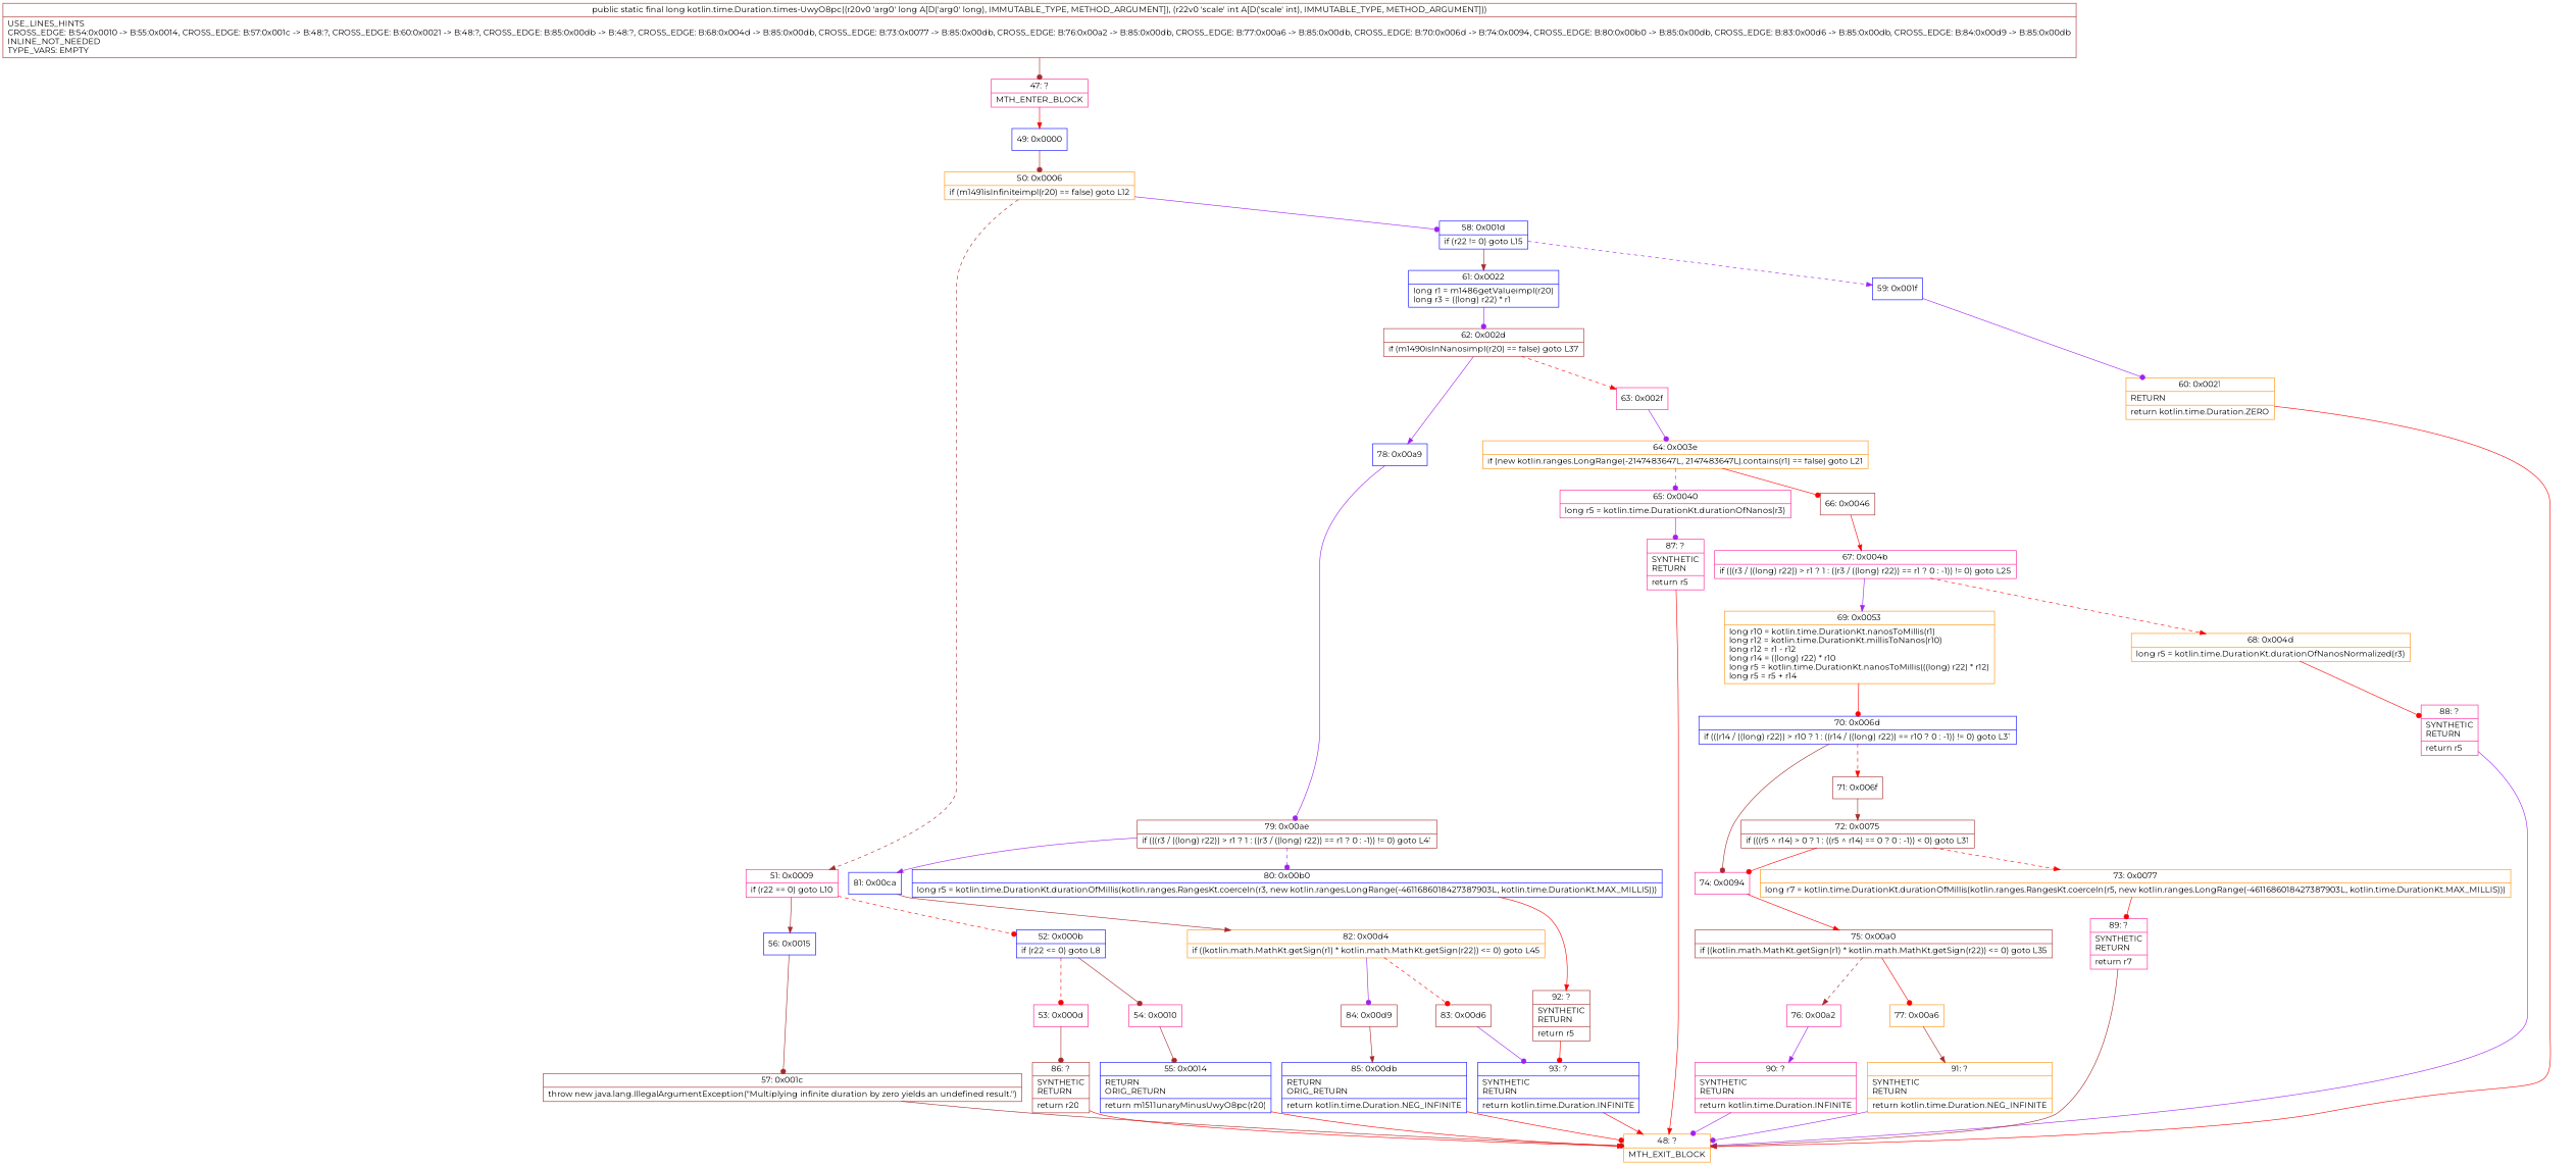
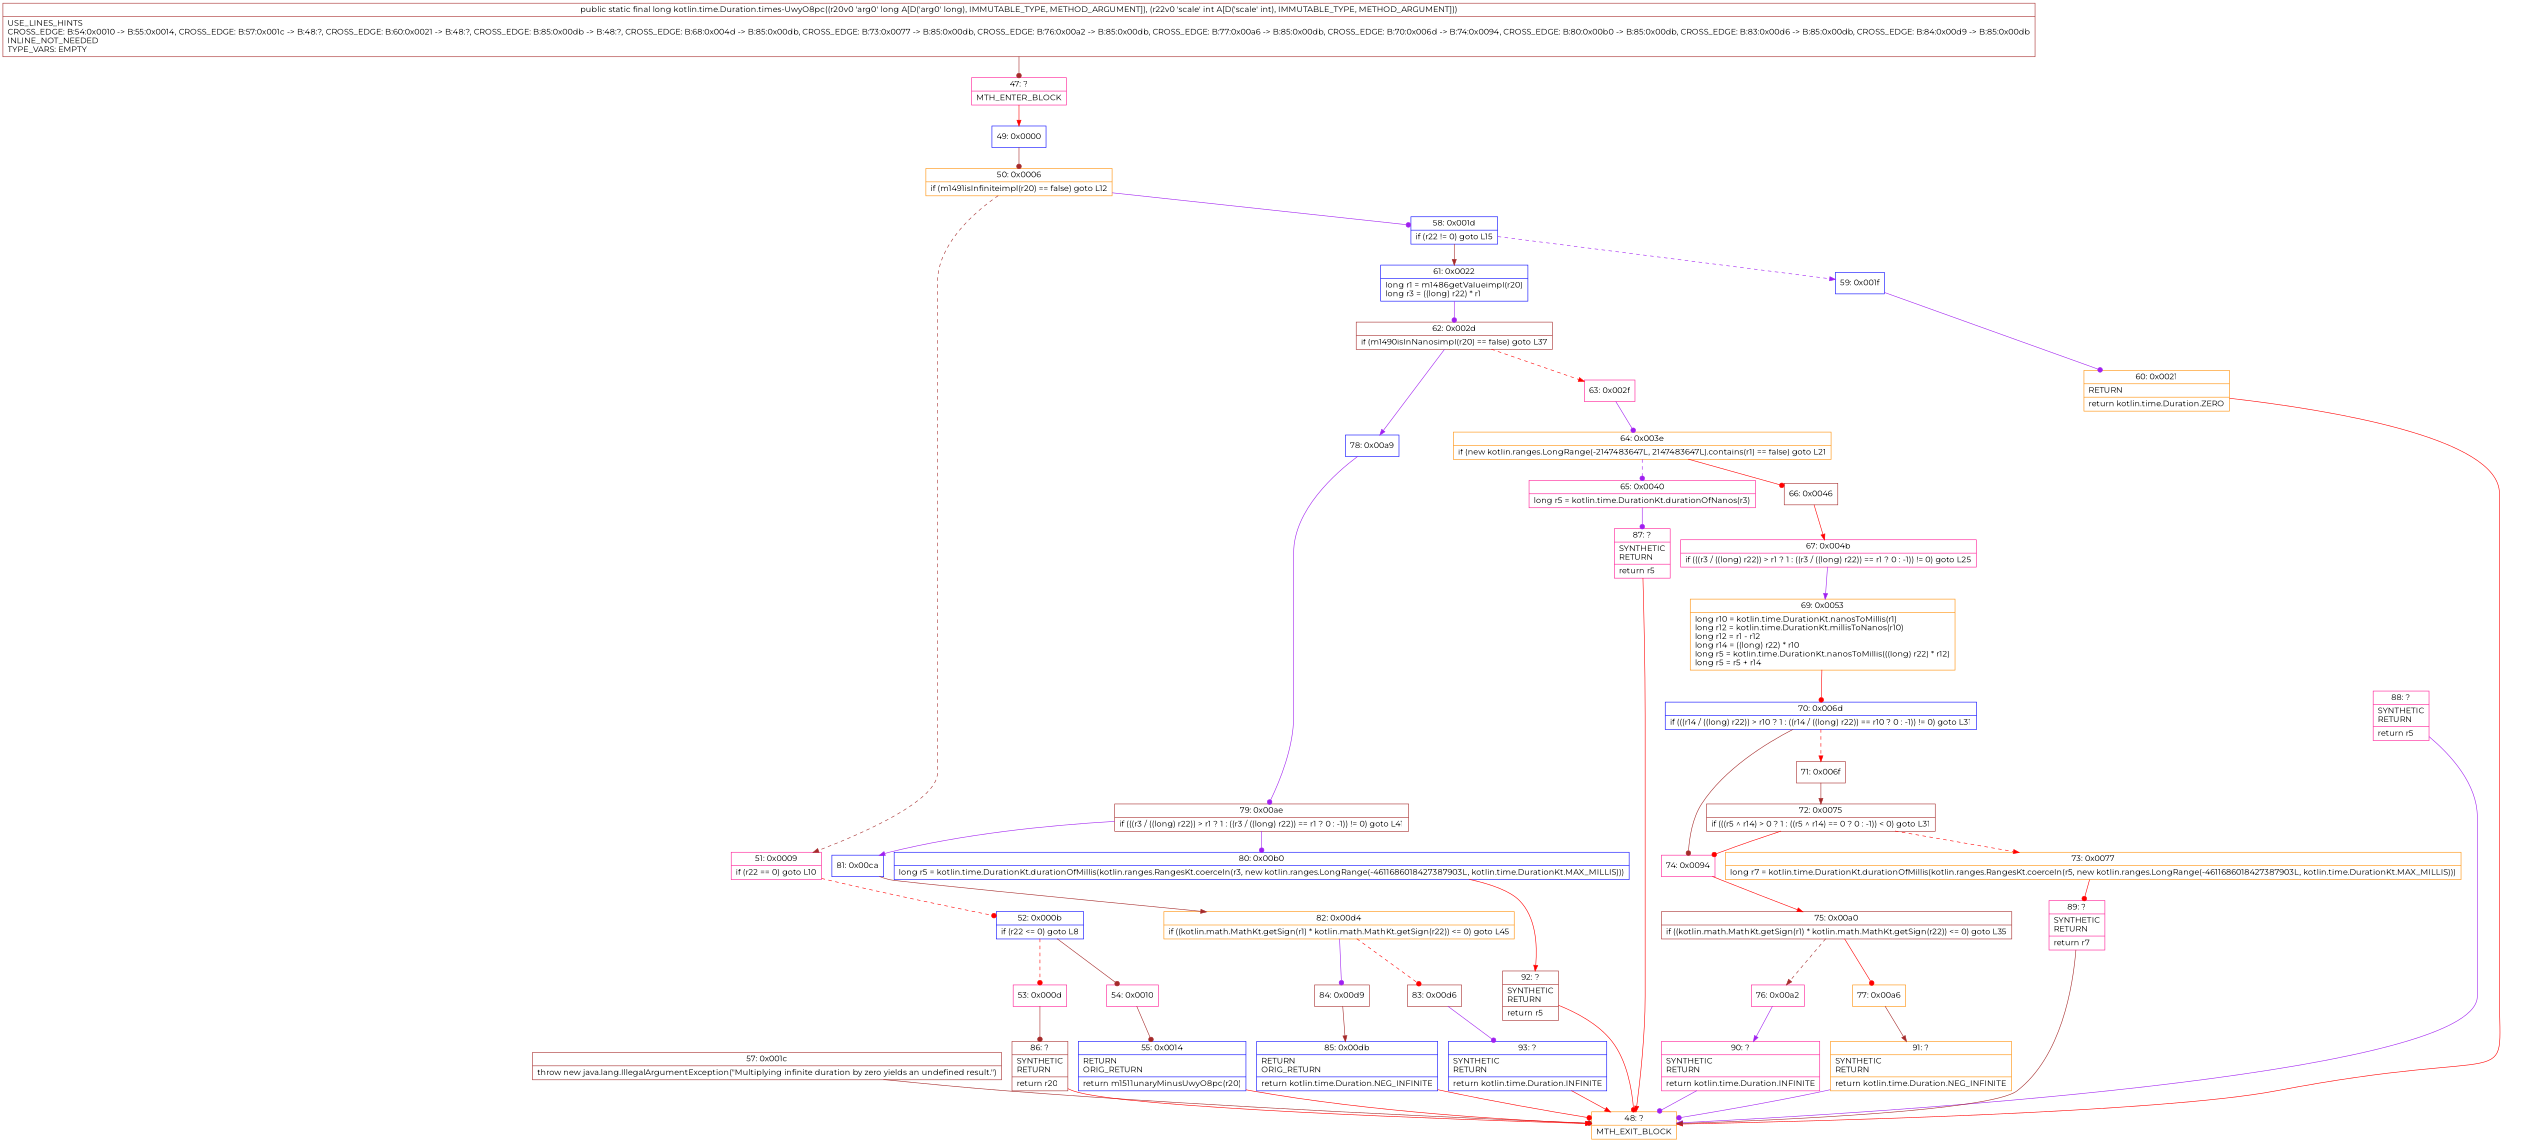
  digraph {
    fontname=Montserrat
    node [color=deeppink fontname=Montserrat shape=record]
    edge [arrowhead=dot color=red fontname=Montserrat]
    n1 [label="{47\:\ ?|MTH_ENTER_BLOCK\l}"]
    n2 [color=blue label="{49\:\ 0x0000}"]
    n3 [color=darkorange label="{50\:\ 0x0006|if (m1491isInfiniteimpl(r20) == false) goto L12\l}"]
    n4 [label="{51\:\ 0x0009|if (r22 == 0) goto L10\l}"]
    n5 [color=blue label="{58\:\ 0x001d|if (r22 != 0) goto L15\l}"]
    n6 [color=blue label="{52\:\ 0x000b|if (r22 \<= 0) goto L8\l}"]
-   n7 [color=blue label="{56\:\ 0x0015}"]
    n8 [color=blue label="{59\:\ 0x001f}"]
    n9 [color=blue label="{61\:\ 0x0022|long r1 = m1486getValueimpl(r20)\llong r3 = ((long) r22) * r1\l}"]
    n10 [label="{53\:\ 0x000d}"]
    n11 [label="{54\:\ 0x0010}"]
    n12 [color=brown label="{57\:\ 0x001c|throw new java.lang.IllegalArgumentException(\"Multiplying infinite duration by zero yields an undefined result.\")\l}"]
    n13 [color=brown label="{86\:\ ?|SYNTHETIC\lRETURN\l|return r20\l}"]
    n14 [color=blue label="{55\:\ 0x0014|RETURN\lORIG_RETURN\l|return m1511unaryMinusUwyO8pc(r20)\l}"]
    n15 [color=darkorange label="{48\:\ ?|MTH_EXIT_BLOCK\l}"]
    n16 [color=darkorange label="{60\:\ 0x0021|RETURN\l|return kotlin.time.Duration.ZERO\l}"]
    n17 [color=brown label="{62\:\ 0x002d|if (m1490isInNanosimpl(r20) == false) goto L37\l}"]
    n18 [label="{63\:\ 0x002f}"]
    n19 [color=blue label="{78\:\ 0x00a9}"]
    n20 [color=darkorange label="{64\:\ 0x003e|if (new kotlin.ranges.LongRange(\-2147483647L, 2147483647L).contains(r1) == false) goto L21\l}"]
    n21 [color=brown label="{79\:\ 0x00ae|if (((r3 \/ ((long) r22)) \> r1 ? 1 : ((r3 \/ ((long) r22)) == r1 ? 0 : \-1)) != 0) goto L41\l}"]
    n22 [label="{65\:\ 0x0040|long r5 = kotlin.time.DurationKt.durationOfNanos(r3)\l}"]
    n23 [color=brown label="{66\:\ 0x0046}"]
    n24 [label="{87\:\ ?|SYNTHETIC\lRETURN\l|return r5\l}"]
    n25 [label="{67\:\ 0x004b|if (((r3 \/ ((long) r22)) \> r1 ? 1 : ((r3 \/ ((long) r22)) == r1 ? 0 : \-1)) != 0) goto L25\l}"]
-   n26 [color=darkorange label="{68\:\ 0x004d|long r5 = kotlin.time.DurationKt.durationOfNanosNormalized(r3)\l}"]
    n27 [color=darkorange label="{69\:\ 0x0053|long r10 = kotlin.time.DurationKt.nanosToMillis(r1)\llong r12 = kotlin.time.DurationKt.millisToNanos(r10)\llong r12 = r1 \- r12\llong r14 = ((long) r22) * r10\llong r5 = kotlin.time.DurationKt.nanosToMillis(((long) r22) * r12)\llong r5 = r5 + r14\l}"]
    n28 [label="{88\:\ ?|SYNTHETIC\lRETURN\l|return r5\l}"]
    n29 [color=blue label="{70\:\ 0x006d|if (((r14 \/ ((long) r22)) \> r10 ? 1 : ((r14 \/ ((long) r22)) == r10 ? 0 : \-1)) != 0) goto L31\l}"]
    n30 [color=brown label="{71\:\ 0x006f}"]
    n31 [label="{74\:\ 0x0094}"]
    n32 [color=brown label="{72\:\ 0x0075|if (((r5 ^ r14) \> 0 ? 1 : ((r5 ^ r14) == 0 ? 0 : \-1)) \< 0) goto L31\l}"]
    n33 [color=brown label="{75\:\ 0x00a0|if ((kotlin.math.MathKt.getSign(r1) * kotlin.math.MathKt.getSign(r22)) \<= 0) goto L35\l}"]
    n34 [color=darkorange label="{73\:\ 0x0077|long r7 = kotlin.time.DurationKt.durationOfMillis(kotlin.ranges.RangesKt.coerceIn(r5, new kotlin.ranges.LongRange(\-4611686018427387903L, kotlin.time.DurationKt.MAX_MILLIS)))\l}"]
    n35 [label="{89\:\ ?|SYNTHETIC\lRETURN\l|return r7\l}"]
    n36 [label="{76\:\ 0x00a2}"]
    n37 [color=darkorange label="{77\:\ 0x00a6}"]
    n38 [label="{90\:\ ?|SYNTHETIC\lRETURN\l|return kotlin.time.Duration.INFINITE\l}"]
    n39 [color=darkorange label="{91\:\ ?|SYNTHETIC\lRETURN\l|return kotlin.time.Duration.NEG_INFINITE\l}"]
    n40 [color=blue label="{80\:\ 0x00b0|long r5 = kotlin.time.DurationKt.durationOfMillis(kotlin.ranges.RangesKt.coerceIn(r3, new kotlin.ranges.LongRange(\-4611686018427387903L, kotlin.time.DurationKt.MAX_MILLIS)))\l}"]
    n41 [color=blue label="{81\:\ 0x00ca}"]
    n42 [color=brown label="{92\:\ ?|SYNTHETIC\lRETURN\l|return r5\l}"]
    n43 [color=darkorange label="{82\:\ 0x00d4|if ((kotlin.math.MathKt.getSign(r1) * kotlin.math.MathKt.getSign(r22)) \<= 0) goto L45\l}"]
    n44 [color=brown label="{83\:\ 0x00d6}"]
    n45 [color=brown label="{84\:\ 0x00d9}"]
    n46 [color=blue label="{93\:\ ?|SYNTHETIC\lRETURN\l|return kotlin.time.Duration.INFINITE\l}"]
    n47 [color=blue label="{85\:\ 0x00db|RETURN\lORIG_RETURN\l|return kotlin.time.Duration.NEG_INFINITE\l}"]
    n48 [color=brown label="{public static final long kotlin.time.Duration.times\-UwyO8pc((r20v0 'arg0' long A[D('arg0' long), IMMUTABLE_TYPE, METHOD_ARGUMENT]), (r22v0 'scale' int A[D('scale' int), IMMUTABLE_TYPE, METHOD_ARGUMENT]))  | USE_LINES_HINTS\lCROSS_EDGE: B:54:0x0010 \-\> B:55:0x0014, CROSS_EDGE: B:57:0x001c \-\> B:48:?, CROSS_EDGE: B:60:0x0021 \-\> B:48:?, CROSS_EDGE: B:85:0x00db \-\> B:48:?, CROSS_EDGE: B:68:0x004d \-\> B:85:0x00db, CROSS_EDGE: B:73:0x0077 \-\> B:85:0x00db, CROSS_EDGE: B:76:0x00a2 \-\> B:85:0x00db, CROSS_EDGE: B:77:0x00a6 \-\> B:85:0x00db, CROSS_EDGE: B:70:0x006d \-\> B:74:0x0094, CROSS_EDGE: B:80:0x00b0 \-\> B:85:0x00db, CROSS_EDGE: B:83:0x00d6 \-\> B:85:0x00db, CROSS_EDGE: B:84:0x00d9 \-\> B:85:0x00db\lINLINE_NOT_NEEDED\lTYPE_VARS: EMPTY\l}"]
    n1 -> n2 [arrowhead=normal]
    n2 -> n3 [color=brown]
    n3 -> n4 [arrowhead=normal color=brown style=dashed]
    n3 -> n5 [color=purple]
    n4 -> n6 [style=dashed]
-   n4 -> n7 [arrowhead=normal color=brown]
    n5 -> n8 [arrowhead=normal color=purple style=dashed]
    n5 -> n9 [arrowhead=normal color=brown]
    n6 -> n10 [style=dashed]
    n6 -> n11 [color=brown]
-   n7 -> n12 [color=brown]
    n8 -> n16 [color=purple]
    n9 -> n17 [color=purple]
    n10 -> n13 [color=brown]
    n11 -> n14 [color=brown]
    n12 -> n15 [color=brown]
    n13 -> n15 [arrowhead=normal]
    n14 -> n15 [arrowhead=normal]
    n16 -> n15 [arrowhead=normal]
    n17 -> n18 [arrowhead=normal style=dashed]
    n17 -> n19 [arrowhead=normal color=purple]
    n18 -> n20 [color=purple]
    n19 -> n21 [color=purple]
    n20 -> n22 [color=purple style=dashed]
    n20 -> n23
-   n21 -> n40 [color=purple style=dashed]
+   n21 -> n40 [color=purple style=solid]
    n21 -> n41 [arrowhead=normal color=purple]
    n22 -> n24 [color=purple]
    n23 -> n25 [arrowhead=normal]
    n24 -> n15 [arrowhead=normal]
-   n25 -> n26 [arrowhead=normal style=dashed]
    n25 -> n27 [arrowhead=normal color=purple]
-   n26 -> n28
    n27 -> n29
    n28 -> n15 [arrowhead=normal color=purple]
    n29 -> n30 [arrowhead=normal style=dashed]
    n29 -> n31 [color=brown]
    n30 -> n32 [arrowhead=normal color=brown]
    n31 -> n33 [arrowhead=normal]
    n32 -> n31
    n32 -> n34 [arrowhead=normal style=dashed]
    n33 -> n36 [arrowhead=normal color=brown style=dashed]
    n33 -> n37
    n34 -> n35
    n35 -> n15 [arrowhead=normal color=brown]
    n36 -> n38 [arrowhead=normal color=purple]
    n37 -> n39 [arrowhead=normal color=brown]
    n38 -> n15 [color=purple]
    n39 -> n15 [color=purple]
    n40 -> n42 [arrowhead=normal]
    n41 -> n43 [arrowhead=normal color=brown]
-   n42 -> n46
+   n42 -> n15
    n43 -> n44 [style=dashed]
    n43 -> n45 [color=purple]
    n44 -> n46 [color=purple]
    n45 -> n47 [arrowhead=normal color=brown]
    n46 -> n15 [arrowhead=normal]
    n47 -> n15
    n48 -> n1 [color=brown]
  }
